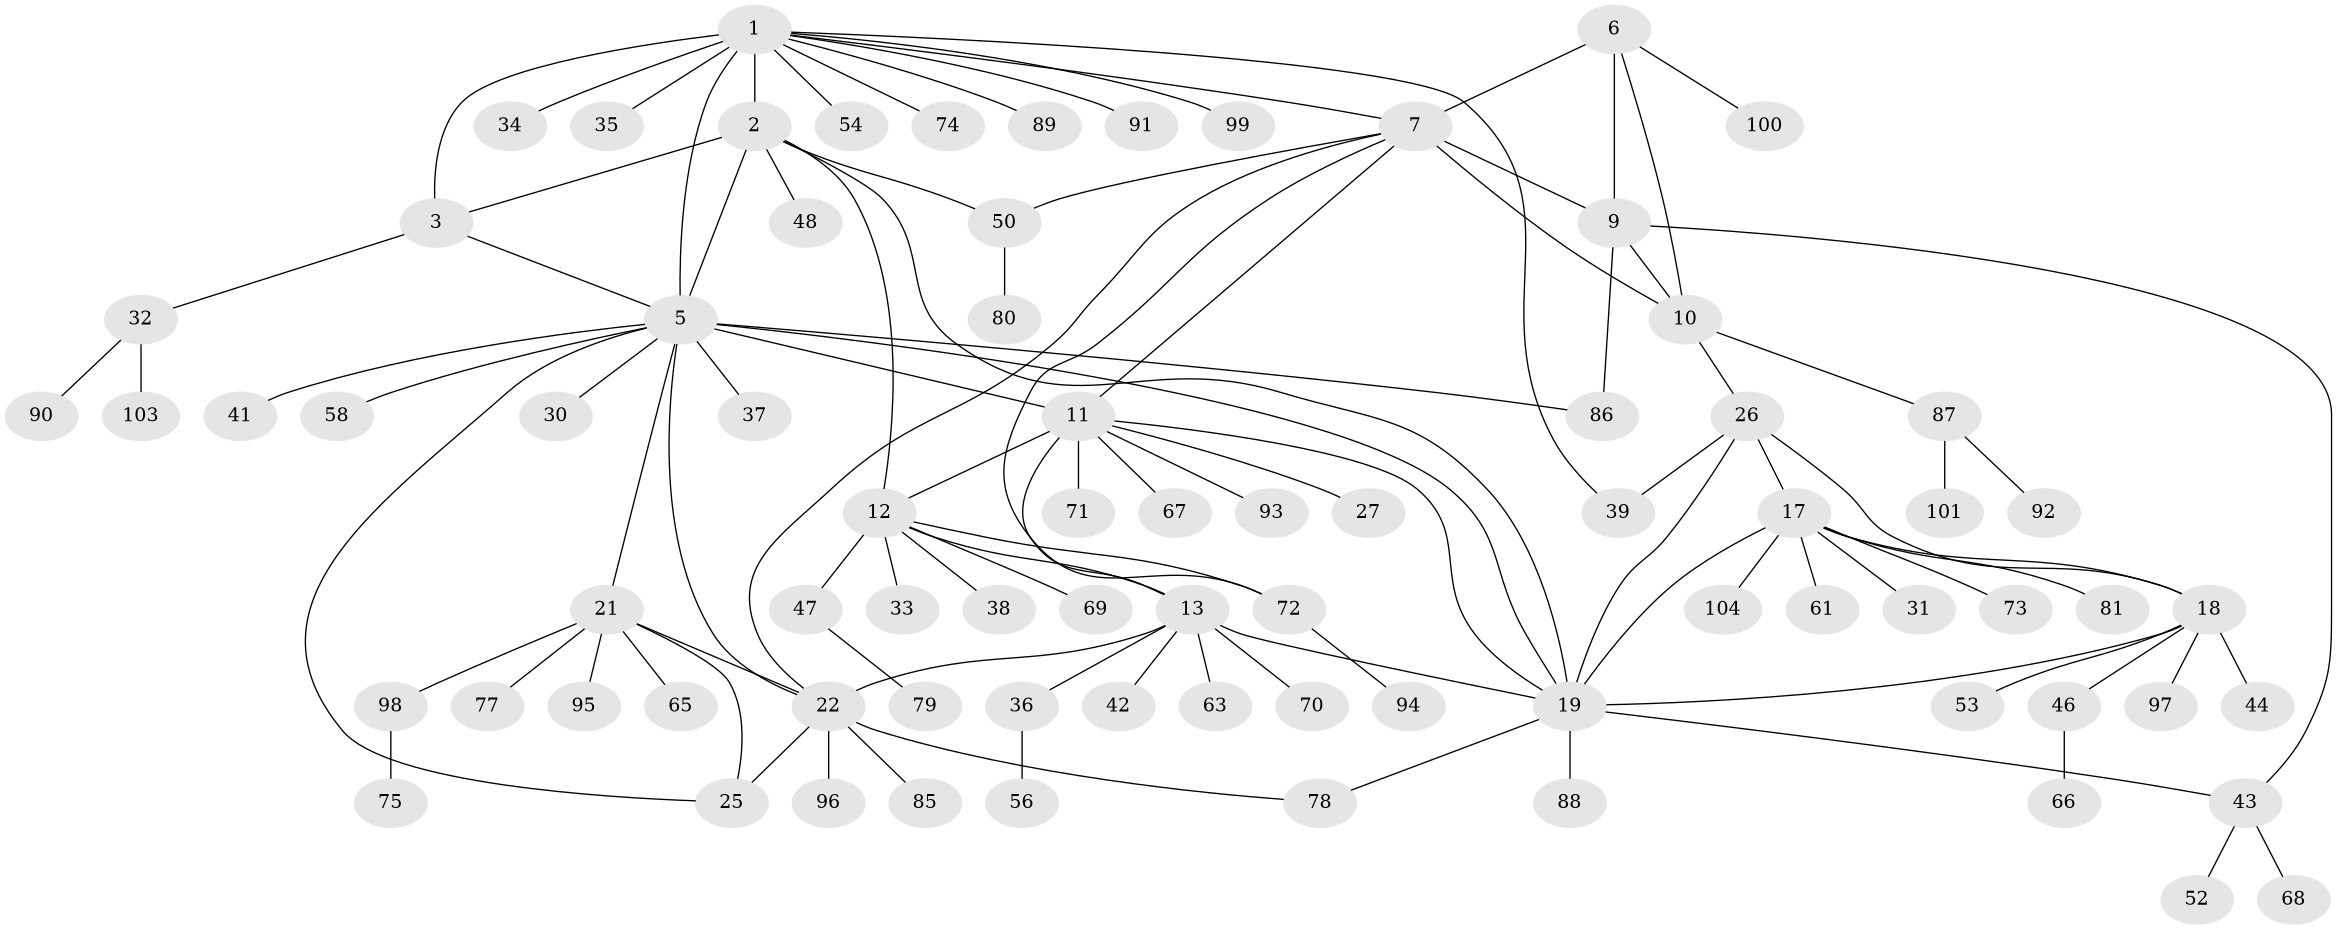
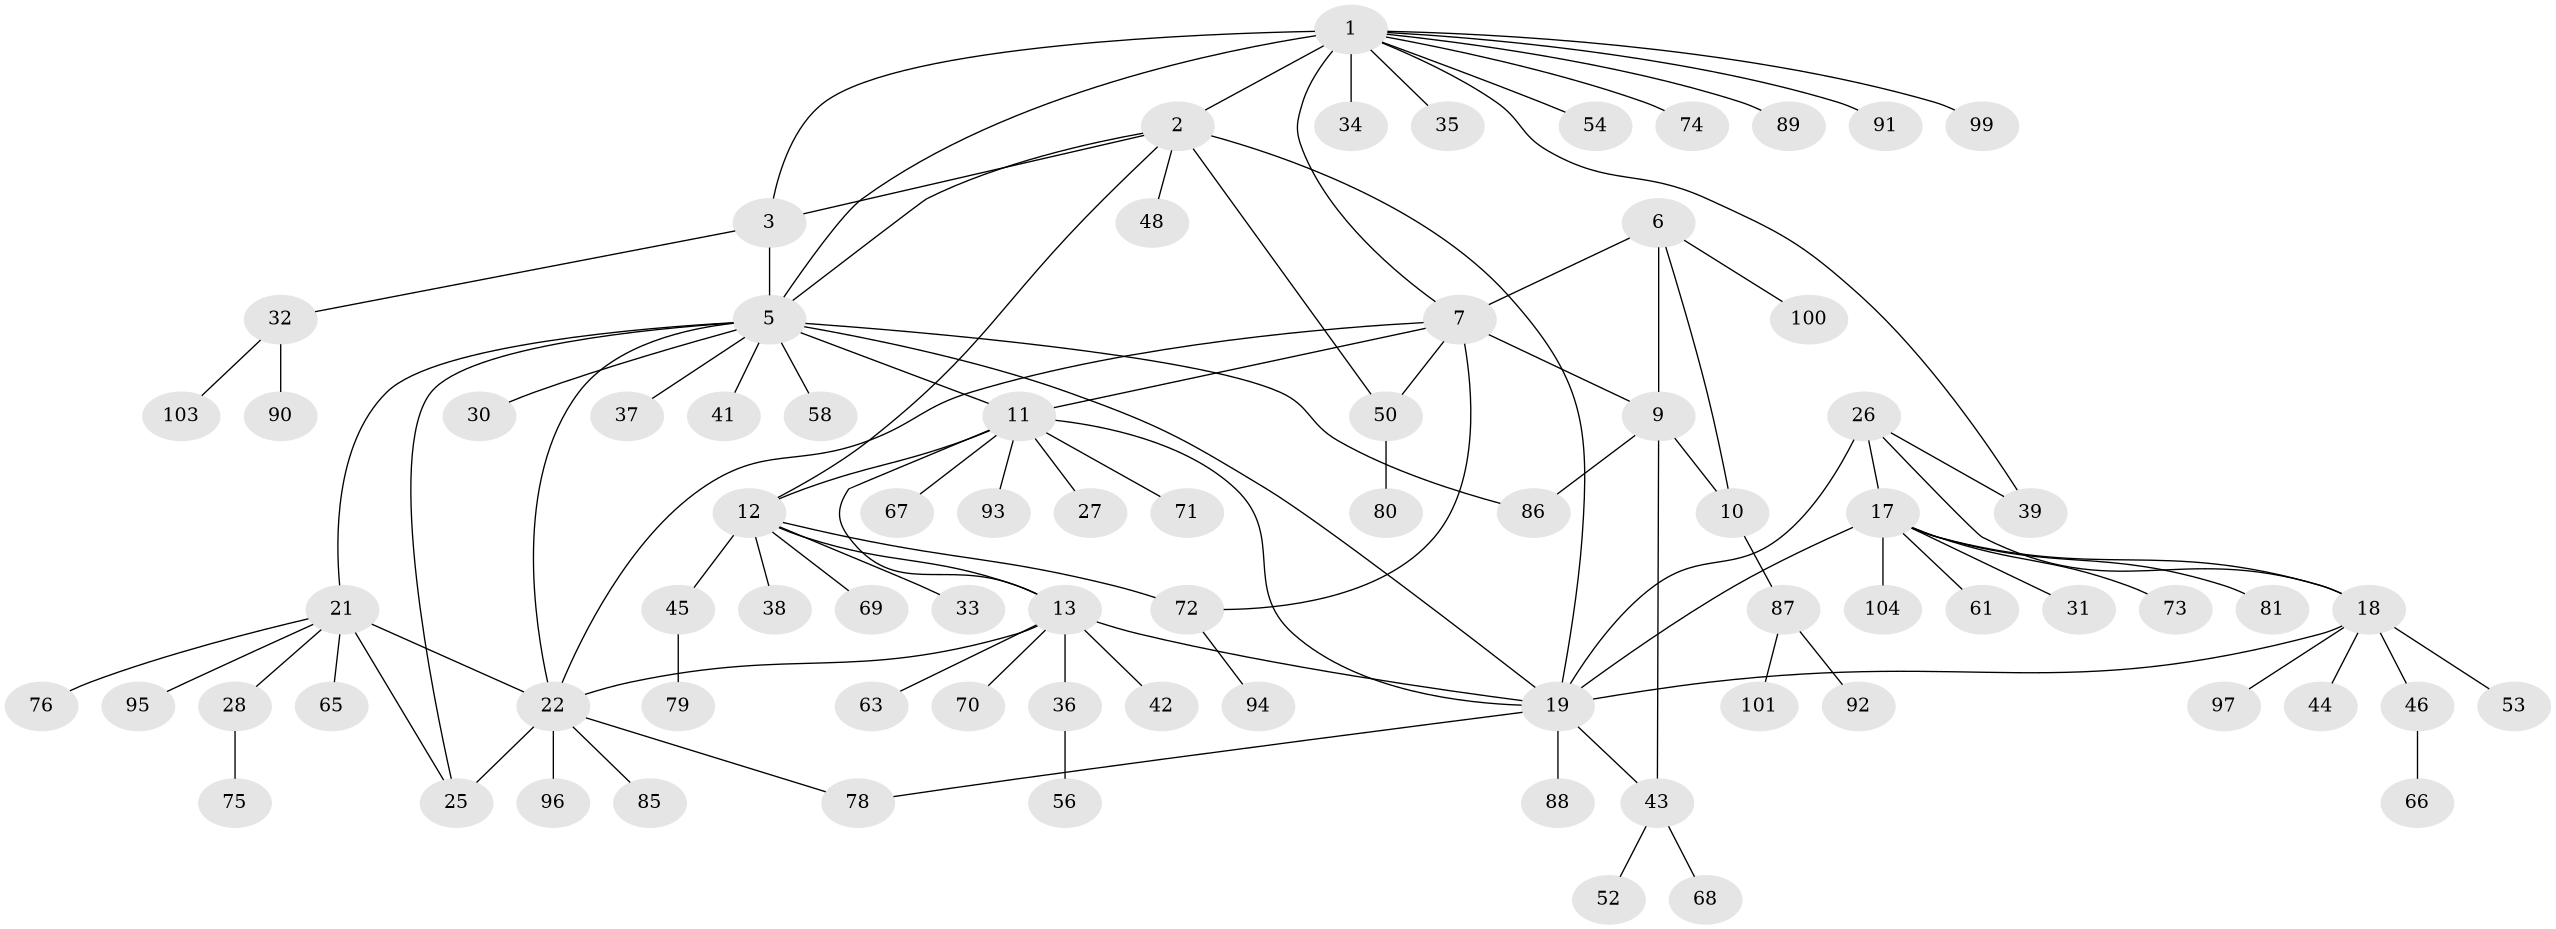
  graph {
    node [color=gray90 style=filled]
    1 [super="+4"]
    2 [super="+29"]
    3 [super="+57"]
    5 [super="+24"]
    7 [super="+8"]
    34
    35
    39
    54
    74
    89
    91
    99
    12 [super="+15"]
    19 [super="+59"]
    48
    50
    32 [super="+49"]
    11 [super="+55"]
    21 [super="+102"]
    22 [super="+23"]
    25
    30
    37
    41
    58
    86 [super="+98"]
    9 [super="+83"]
    10 [super="+45"]
    72
    13 [super="+14"]
    33 [super="+105"]
    38
-   47
+   47 [label=45]
    69
    43 [super="+62"]
    78
    88
    80
    90
    103
    27
    n43 [label=71]
    67
    93
-   28 [label=98]
+   28
    65
-   77
+   77 [label=76]
    95
    85
    96
    6
    100
    n54 [label=26 super="+20"]
    87
    61 [super="+84"]
    94
    52
    68
    17 [super="+82"]
    18 [super="+26"]
    92
    101
    36
    42
    63
    70
    79
    56 [super="+76"]
    31
    73
    81
    104
    44 [super="+71"]
    46 [super="+60"]
    53 [super="+64"]
    97
    66
    75
    1 -- 2 [weight=2]
    1 -- 3 [weight=2]
    1 -- 5 [weight=2]
    1 -- 7
    1 -- 34
    1 -- 35
    1 -- 39
    1 -- 54
    1 -- 74
    1 -- 89
    1 -- 91
    1 -- 99
    2 -- 3
    2 -- 5
    2 -- 12
    2 -- 19
    2 -- 48
    2 -- 50
    3 -- 5
    3 -- 32
    5 -- 19
    5 -- 11
    5 -- 21
    5 -- 22 [weight=2]
    5 -- 25
    5 -- 30
    5 -- 37
    5 -- 41
    5 -- 58
    5 -- 86
    7 -- 50
    7 -- 11
    7 -- 22
    7 -- 9 [weight=2]
-   7 -- 10 [weight=2]
    7 -- 72
    12 -- 72
    12 -- 13 [weight=4]
    12 -- 33
    12 -- 38
    12 -- 47
    12 -- 69
    19 -- 43
    19 -- 78
    19 -- 88
    50 -- 80
    32 -- 90
    32 -- 103
    11 -- 12 [weight=2]
    11 -- 19
    11 -- 13 [weight=2]
    11 -- 27
    11 -- n43
    11 -- 67
    11 -- 93
    21 -- 22 [weight=2]
    21 -- 25
    21 -- 28
    21 -- 65
    21 -- 77
    21 -- 95
    22 -- 25 [weight=2]
    22 -- 78
    22 -- 85
    22 -- 96
    9 -- 86
    9 -- 10
    9 -- 43
-   10 -- n54
    10 -- 87
    72 -- 94
    13 -- 19
    13 -- 22
    13 -- 36
    13 -- 42
    13 -- 63
    13 -- 70
    47 -- 79
    43 -- 52
    43 -- 68
    28 -- 75
    6 -- 7 [weight=2]
    6 -- 9
    6 -- 10
    6 -- 100
    n54 -- 39
    n54 -- 19 [weight=2]
    n54 -- 17 [weight=2]
    n54 -- 18 [weight=2]
    87 -- 92
    87 -- 101
    17 -- 19
    17 -- 61
    17 -- 18
    17 -- 31
    17 -- 73
    17 -- 81
    17 -- 104
    18 -- 19
    18 -- 44
    18 -- 46
    18 -- 53
    18 -- 97
    36 -- 56
    46 -- 66
  }
